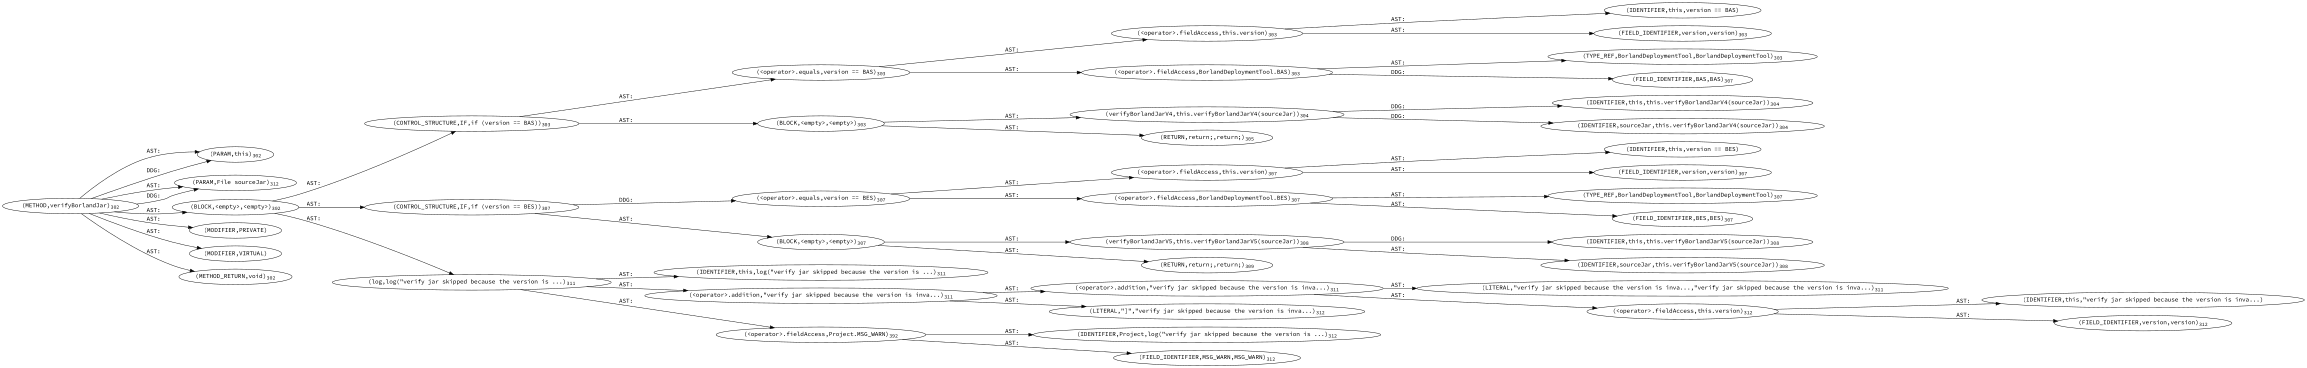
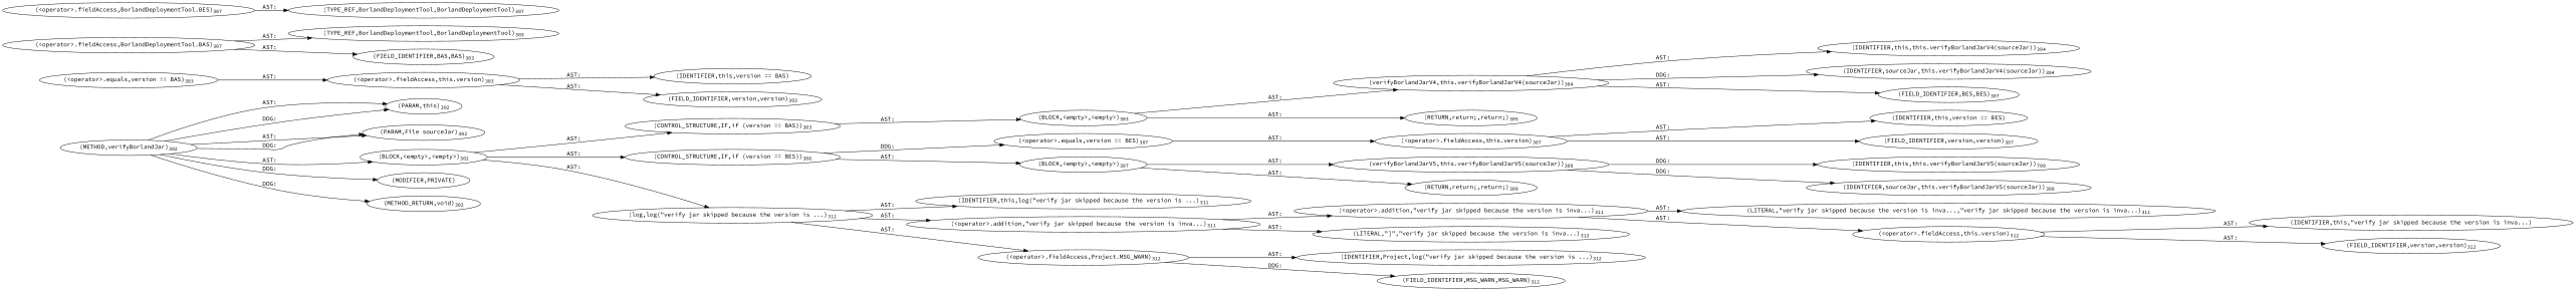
  digraph {
    fontname="Source Code Pro"
    rankdir=LR
    node [fontname="Source Code Pro"]
    edge [fontname="Source Code Pro"]
    n1 [label=<(METHOD,verifyBorlandJar)<SUB>302</SUB>>]
    n2 [label=<(PARAM,this)<SUB>302</SUB>>]
-   n3 [label=<(PARAM,File sourceJar)<SUB>312</SUB>>]
+   n3 [label=<(PARAM,File sourceJar)<SUB>302</SUB>>]
    n4 [label=<(BLOCK,&lt;empty&gt;,&lt;empty&gt;)<SUB>302</SUB>>]
    n5 [label=<(MODIFIER,PRIVATE)>]
-   n6 [label=<(MODIFIER,VIRTUAL)>]
    n7 [label=<(METHOD_RETURN,void)<SUB>302</SUB>>]
    n8 [label=<(CONTROL_STRUCTURE,IF,if (version == BAS))<SUB>303</SUB>>]
-   n9 [label=<(CONTROL_STRUCTURE,IF,if (version == BES))<SUB>307</SUB>>]
+   n9 [label=<(CONTROL_STRUCTURE,IF,if (version == BES))<SUB>306</SUB>>]
    n10 [label=<(log,log(&quot;verify jar skipped because the version is ...)<SUB>311</SUB>>]
    n11 [label=<(&lt;operator&gt;.equals,version == BAS)<SUB>303</SUB>>]
    n12 [label=<(BLOCK,&lt;empty&gt;,&lt;empty&gt;)<SUB>303</SUB>>]
    n13 [label=<(&lt;operator&gt;.equals,version == BES)<SUB>307</SUB>>]
    n14 [label=<(BLOCK,&lt;empty&gt;,&lt;empty&gt;)<SUB>307</SUB>>]
    n15 [label=<(IDENTIFIER,this,log(&quot;verify jar skipped because the version is ...)<SUB>311</SUB>>]
    n16 [label=<(&lt;operator&gt;.addition,&quot;verify jar skipped because the version is inva...)<SUB>311</SUB>>]
-   n17 [label=<(&lt;operator&gt;.fieldAccess,Project.MSG_WARN)<SUB>392</SUB>>]
+   n17 [label=<(&lt;operator&gt;.fieldAccess,Project.MSG_WARN)<SUB>312</SUB>>]
    n18 [label=<(&lt;operator&gt;.fieldAccess,this.version)<SUB>303</SUB>>]
-   n19 [label=<(&lt;operator&gt;.fieldAccess,BorlandDeploymentTool.BAS)<SUB>303</SUB>>]
+   n19 [label=<(&lt;operator&gt;.fieldAccess,BorlandDeploymentTool.BAS)<SUB>307</SUB>>]
    n20 [label=<(verifyBorlandJarV4,this.verifyBorlandJarV4(sourceJar))<SUB>304</SUB>>]
    n21 [label=<(RETURN,return;,return;)<SUB>305</SUB>>]
    n22 [label=<(IDENTIFIER,this,version == BAS)>]
    n23 [label=<(FIELD_IDENTIFIER,version,version)<SUB>303</SUB>>]
    n24 [label=<(TYPE_REF,BorlandDeploymentTool,BorlandDeploymentTool)<SUB>303</SUB>>]
-   n25 [label=<(FIELD_IDENTIFIER,BAS,BAS)<SUB>307</SUB>>]
+   n25 [label=<(FIELD_IDENTIFIER,BAS,BAS)<SUB>303</SUB>>]
    n26 [label=<(IDENTIFIER,this,this.verifyBorlandJarV4(sourceJar))<SUB>304</SUB>>]
    n27 [label=<(IDENTIFIER,sourceJar,this.verifyBorlandJarV4(sourceJar))<SUB>304</SUB>>]
    n28 [label=<(&lt;operator&gt;.fieldAccess,this.version)<SUB>307</SUB>>]
    n29 [label=<(&lt;operator&gt;.fieldAccess,BorlandDeploymentTool.BES)<SUB>307</SUB>>]
    n30 [label=<(verifyBorlandJarV5,this.verifyBorlandJarV5(sourceJar))<SUB>308</SUB>>]
    n31 [label=<(RETURN,return;,return;)<SUB>309</SUB>>]
    n32 [label=<(IDENTIFIER,this,version == BES)>]
    n33 [label=<(FIELD_IDENTIFIER,version,version)<SUB>307</SUB>>]
    n34 [label=<(TYPE_REF,BorlandDeploymentTool,BorlandDeploymentTool)<SUB>307</SUB>>]
    n35 [label=<(FIELD_IDENTIFIER,BES,BES)<SUB>307</SUB>>]
-   n36 [label=<(IDENTIFIER,this,this.verifyBorlandJarV5(sourceJar))<SUB>308</SUB>>]
+   n36 [label=<(IDENTIFIER,this,this.verifyBorlandJarV5(sourceJar))<SUB>708</SUB>>]
    n37 [label=<(IDENTIFIER,sourceJar,this.verifyBorlandJarV5(sourceJar))<SUB>308</SUB>>]
    n38 [label=<(&lt;operator&gt;.addition,&quot;verify jar skipped because the version is inva...)<SUB>311</SUB>>]
    n39 [label=<(LITERAL,&quot;]&quot;,&quot;verify jar skipped because the version is inva...)<SUB>312</SUB>>]
    n40 [label=<(IDENTIFIER,Project,log(&quot;verify jar skipped because the version is ...)<SUB>312</SUB>>]
    n41 [label=<(FIELD_IDENTIFIER,MSG_WARN,MSG_WARN)<SUB>312</SUB>>]
    n42 [label=<(LITERAL,&quot;verify jar skipped because the version is inva...,&quot;verify jar skipped because the version is inva...)<SUB>311</SUB>>]
    n43 [label=<(&lt;operator&gt;.fieldAccess,this.version)<SUB>312</SUB>>]
    n44 [label=<(IDENTIFIER,this,&quot;verify jar skipped because the version is inva...)>]
    n45 [label=<(FIELD_IDENTIFIER,version,version)<SUB>312</SUB>>]
    n1 -> n2 [label="AST: "]
    n1 -> n2 [label="DDG: "]
    n1 -> n3 [label="AST: "]
    n1 -> n3 [label="DDG: "]
    n1 -> n4 [label="AST: "]
-   n1 -> n5 [label="AST: "]
-   n1 -> n6 [label="AST: "]
-   n1 -> n7 [label="AST: "]
+   n1 -> n5 [label="DDG: "]
+   n1 -> n7 [label="DDG: "]
    n4 -> n8 [label="AST: "]
    n4 -> n9 [label="AST: "]
    n4 -> n10 [label="AST: "]
-   n8 -> n11 [label="AST: "]
    n8 -> n12 [label="AST: "]
    n9 -> n13 [label="DDG: "]
    n9 -> n14 [label="AST: "]
    n10 -> n15 [label="AST: "]
    n10 -> n16 [label="AST: "]
    n10 -> n17 [label="AST: "]
    n11 -> n18 [label="AST: "]
-   n11 -> n19 [label="AST: "]
    n12 -> n20 [label="AST: "]
    n12 -> n21 [label="AST: "]
    n13 -> n28 [label="AST: "]
-   n13 -> n29 [label="AST: "]
    n14 -> n30 [label="AST: "]
    n14 -> n31 [label="AST: "]
    n16 -> n38 [label="AST: "]
    n16 -> n39 [label="AST: "]
    n17 -> n40 [label="AST: "]
-   n17 -> n41 [label="AST: "]
+   n17 -> n41 [label="DDG: "]
    n18 -> n22 [label="AST: "]
    n18 -> n23 [label="AST: "]
    n19 -> n24 [label="AST: "]
-   n19 -> n25 [label="DDG: "]
-   n20 -> n26 [label="DDG: "]
+   n19 -> n25 [label="AST: "]
+   n20 -> n26 [label="AST: "]
    n20 -> n27 [label="DDG: "]
    n28 -> n32 [label="AST: "]
    n28 -> n33 [label="AST: "]
    n29 -> n34 [label="AST: "]
-   n29 -> n35 [label="AST: "]
+   n20 -> n35 [label="AST: "]
    n30 -> n36 [label="DDG: "]
-   n30 -> n37 [label="AST: "]
+   n30 -> n37 [label="DDG: "]
    n38 -> n42 [label="AST: "]
    n38 -> n43 [label="AST: "]
    n43 -> n44 [label="AST: "]
    n43 -> n45 [label="AST: "]
  }
